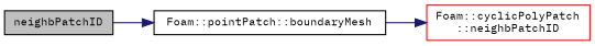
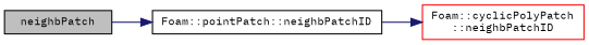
  digraph {
    fontname="IBM Plex Mono"
    rankdir=LR
    node [color=black fontname="IBM Plex Mono" fontsize=10 shape=record]
    edge [color=midnightblue fontname="IBM Plex Mono" fontsize=10 labelfontname=FreeSans labelfontsize=10 style=solid]
-   n1 [fillcolor=grey75 fontcolor=black height=0.2 label=neighbPatchID style=filled width=0.4]
-   n2 [height=0.2 label="Foam::pointPatch::boundaryMesh" width=0.4]
+   n1 [fillcolor=grey75 fontcolor=black height=0.2 label=neighbPatch style=filled width=0.4]
+   n2 [height=0.2 label="Foam::pointPatch::neighbPatchID" width=0.4]
    n3 [color=red height=0.2 label="Foam::cyclicPolyPatch\l::neighbPatchID" width=0.4]
    n1 -> n2
    n2 -> n3
  }
